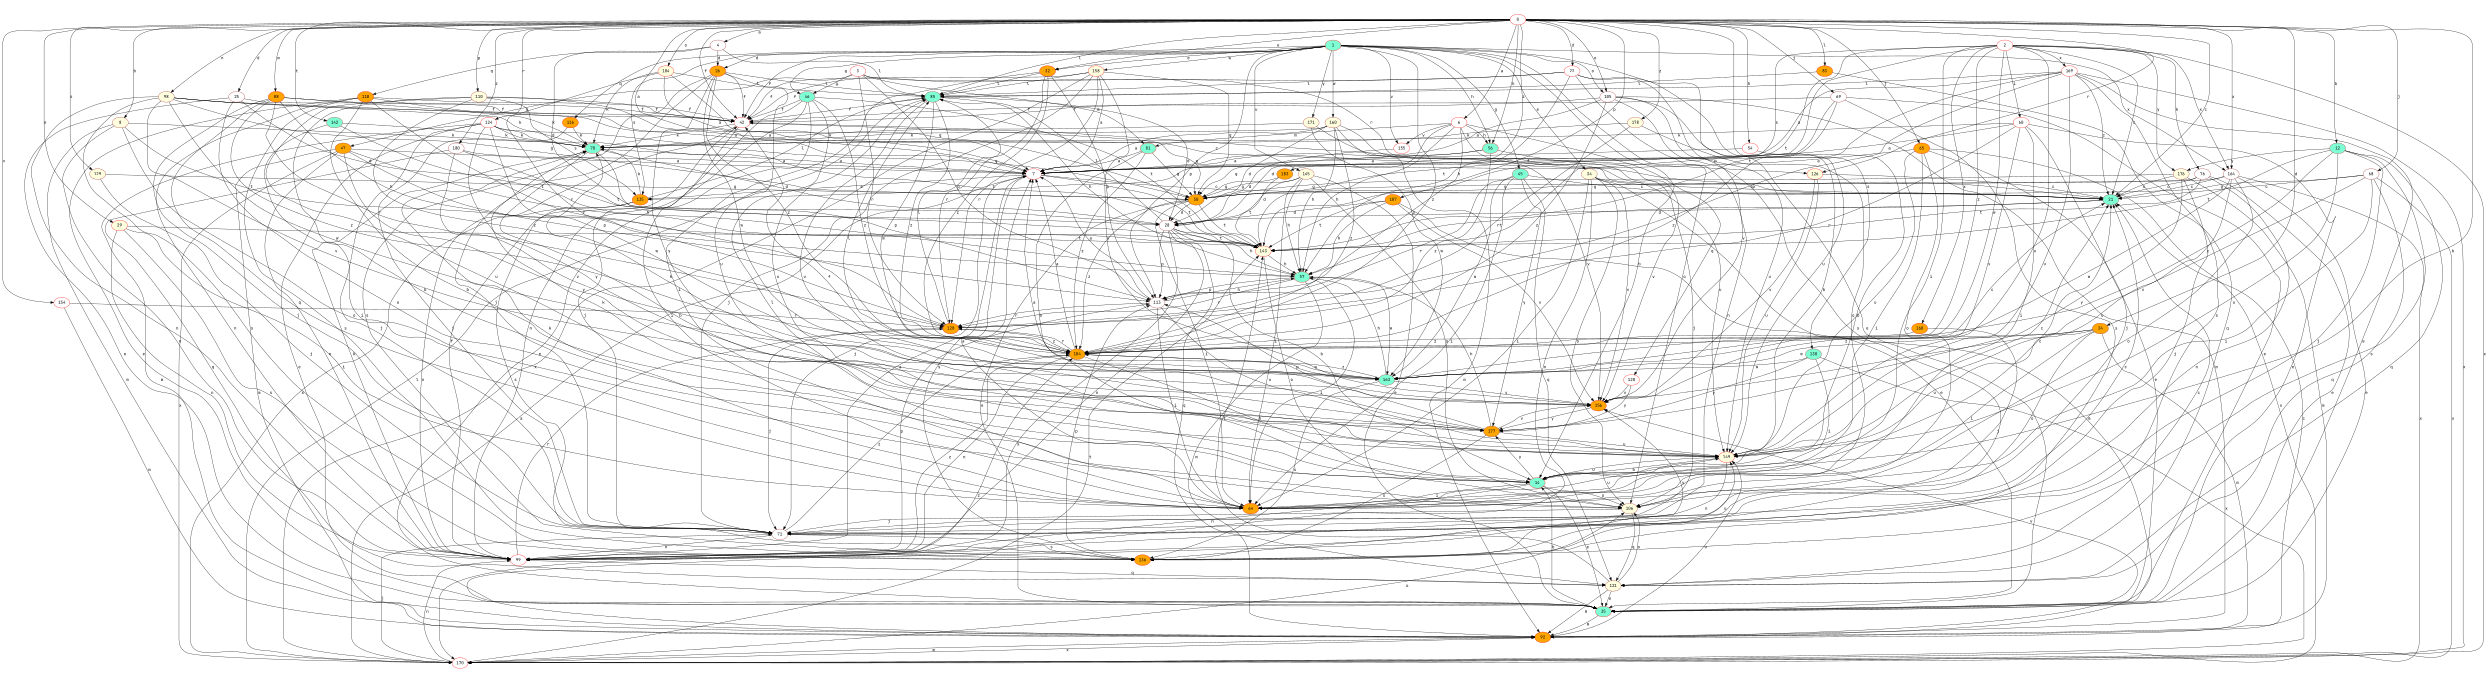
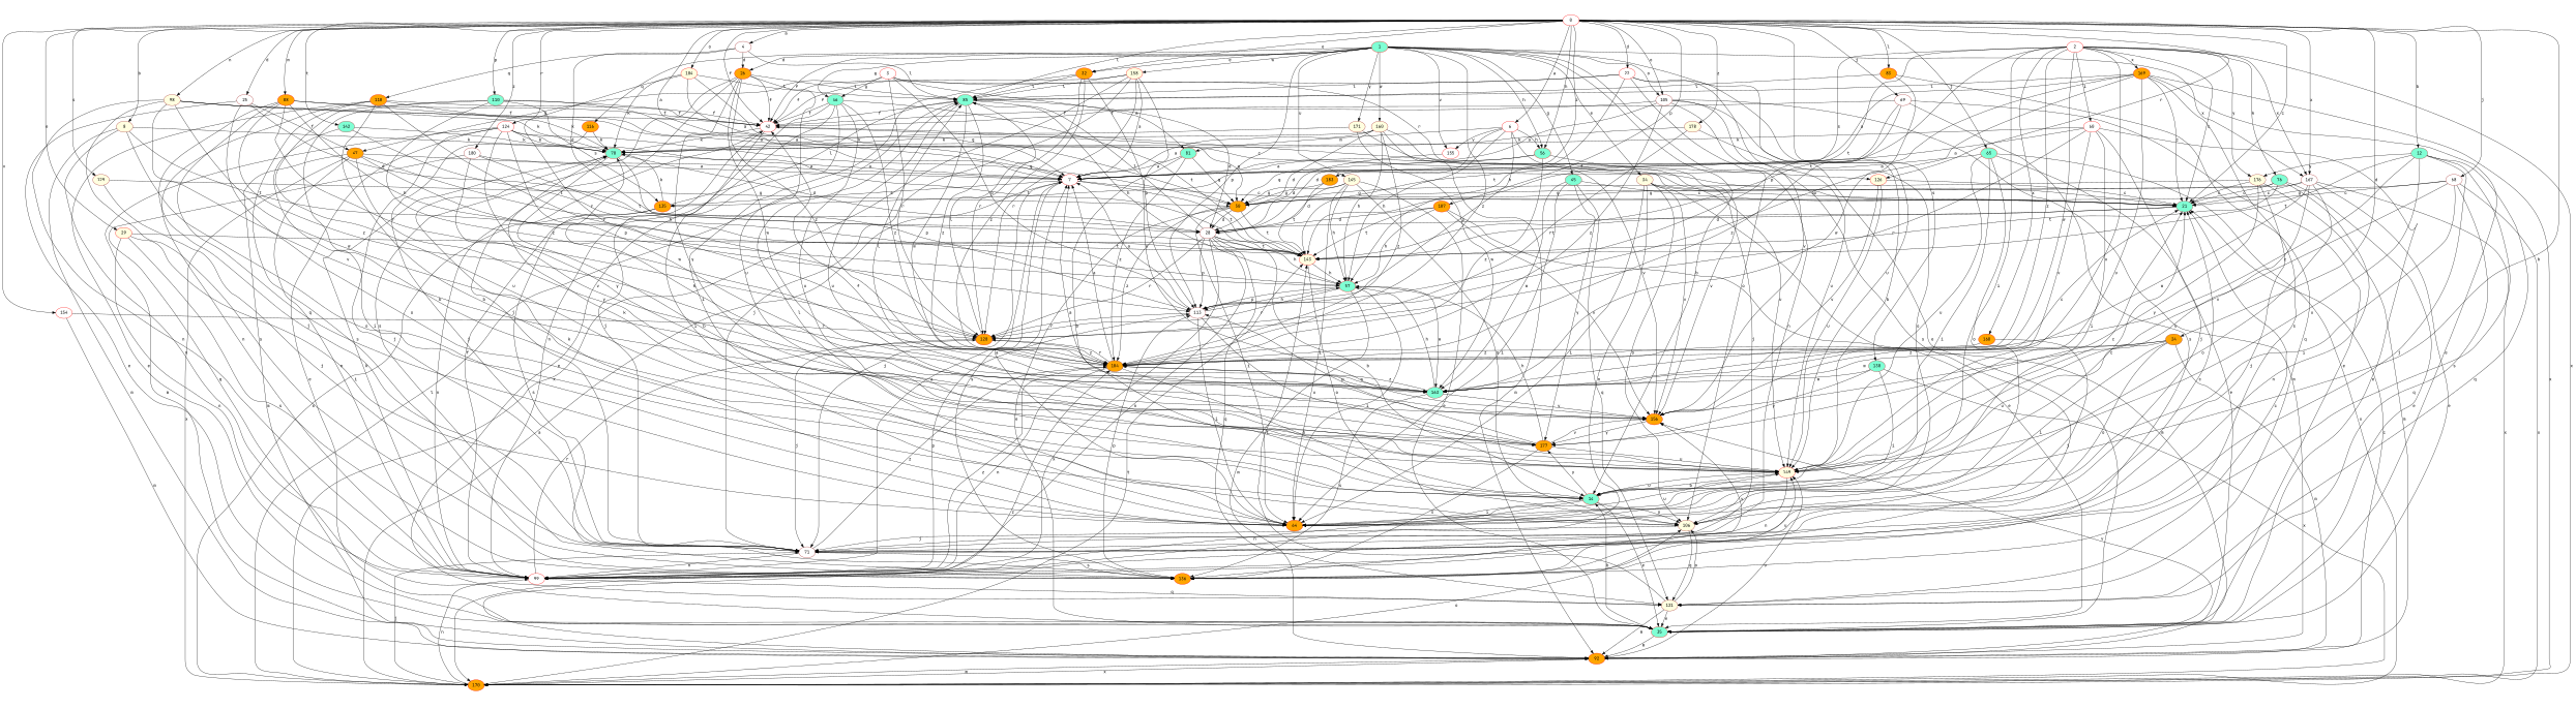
  strict digraph {
    fontname="JetBrains Mono"
    node [color=red fillcolor=white fontname="JetBrains Mono" style=filled]
    edge [fontname="JetBrains Mono"]
    4 [color=brown]
    0
    6
    7
    8 [color=brown fillcolor=lightyellow]
    12 [color=brown fillcolor=aquamarine]
    14 [fillcolor=aquamarine]
    21 [color=brown fillcolor=aquamarine]
    22
    24 [color=brown fillcolor=orange]
    25 [color=brown]
    29 [fillcolor=lightyellow]
    32 [fillcolor=orange]
    42
-   54
    56 [fillcolor=aquamarine]
-   65 [fillcolor=orange]
+   65 [fillcolor=aquamarine]
    68 [color=brown]
    69 [color=brown]
    83 [fillcolor=orange]
    85 [color=brown fillcolor=aquamarine]
    88 [fillcolor=orange]
    98 [color=brown fillcolor=lightyellow]
    104 [fillcolor=lightyellow]
    105 [color=brown]
    107 [fillcolor=orange]
-   110 [color=brown fillcolor=lightyellow]
+   110 [color=brown fillcolor=aquamarine]
    124
    126 [fillcolor=lightyellow]
    129 [color=brown fillcolor=lightyellow]
    130 [color=brown fillcolor=aquamarine]
    142 [color=brown fillcolor=aquamarine]
    154
-   167 [color=brown label=164]
+   167 [color=brown]
    178 [color=brown fillcolor=lightyellow]
    180 [color=brown]
    183 [color=brown fillcolor=orange]
    26 [fillcolor=orange]
    28 [color=brown]
    118 [fillcolor=orange]
    113 [color=brown]
    155
    n43 [fillcolor=aquamarine label=81]
    57 [fillcolor=aquamarine]
    71 [color=brown]
-   120
    135 [fillcolor=orange]
    143 [fillcolor=lightyellow]
    136 [fillcolor=orange]
    106 [color=brown fillcolor=lightyellow]
    78 [fillcolor=aquamarine]
    92 [fillcolor=orange]
    99
    184 [color=brown fillcolor=orange]
    149 [fillcolor=lightyellow]
    176 [color=brown fillcolor=lightyellow]
    121 [color=brown fillcolor=lightyellow]
    35 [fillcolor=aquamarine]
    64 [fillcolor=orange]
    177 [color=brown fillcolor=orange]
    156 [fillcolor=orange]
    163 [color=brown fillcolor=aquamarine]
    128 [fillcolor=orange]
-   170
+   170 [fillcolor=orange]
    50 [color=brown fillcolor=orange]
    1 [fillcolor=aquamarine]
    34 [color=brown fillcolor=lightyellow]
    45 [color=brown fillcolor=aquamarine]
    46 [color=brown fillcolor=aquamarine]
    116 [fillcolor=orange]
    145 [color=brown fillcolor=lightyellow]
    158 [fillcolor=lightyellow]
    160 [color=brown fillcolor=lightyellow]
    171 [color=brown fillcolor=lightyellow]
    2
    60
-   76 [color=brown]
+   76 [color=brown fillcolor=aquamarine]
    168 [fillcolor=orange]
-   169
+   169 [fillcolor=orange]
    3
    47 [color=brown fillcolor=orange]
    4 -> 85 [label=l]
    4 -> 26 [label=d]
    4 -> 28 [label=d]
    4 -> 118 [label=q]
    0 -> 4 [label=a]
    0 -> 6 [label=a]
    0 -> 7 [label=a]
    0 -> 8 [label=b]
    0 -> 12 [label=b]
    0 -> 14 [label=b]
    0 -> 21 [label=c]
    0 -> 22 [label=d]
    0 -> 24 [label=d]
    0 -> 25 [label=d]
    0 -> 29 [label=e]
    0 -> 32 [label=e]
    0 -> 42 [label=f]
-   0 -> 54 [label=h]
    0 -> 56 [label=h]
    0 -> 65 [label=j]
    0 -> 68 [label=j]
    0 -> 69 [label=j]
    0 -> 83 [label=l]
    0 -> 85 [label=l]
    0 -> 88 [label=m]
    0 -> 98 [label=n]
    0 -> 104 [label=o]
    0 -> 105 [label=o]
    0 -> 107 [label=p]
    0 -> 110 [label=p]
    0 -> 124 [label=r]
    0 -> 126 [label=r]
    0 -> 129 [label=s]
    0 -> 130 [label=s]
    0 -> 142 [label=t]
    0 -> 154 [label=v]
    0 -> 167 [label=x]
    0 -> 178 [label=z]
    0 -> 180 [label=z]
    0 -> 183 [label=z]
    6 -> 56 [label=h]
    6 -> 28 [label=d]
    6 -> 113 [label=p]
    6 -> 155 [label=v]
    6 -> n43 [label=m]
    6 -> 57 [label=h]
    6 -> 71 [label=j]
-   6 -> 120 [label=q]
    7 -> 21 [label=c]
    7 -> 71 [label=j]
    7 -> 135 [label=s]
    7 -> 143 [label=t]
    7 -> 136 [label=s]
    8 -> 143 [label=t]
    8 -> 106 [label=o]
    8 -> 78 [label=k]
    8 -> 92 [label=m]
    8 -> 99 [label=n]
    12 -> 71 [label=j]
    12 -> 143 [label=t]
    12 -> 136 [label=s]
    12 -> 184 [label=z]
    12 -> 149 [label=u]
    12 -> 176 [label=y]
    12 -> 121 [label=q]
    14 -> 21 [label=c]
    14 -> 106 [label=o]
    14 -> 99 [label=n]
    14 -> 149 [label=u]
    14 -> 35 [label=e]
    14 -> 64 [label=i]
    14 -> 177 [label=y]
    21 -> 42 [label=f]
    21 -> 28 [label=d]
    21 -> 143 [label=t]
    22 -> 42 [label=f]
    22 -> 85 [label=l]
    22 -> 57 [label=h]
    22 -> 99 [label=n]
    22 -> 149 [label=u]
    22 -> 156 [label=v]
    24 -> 106 [label=o]
    24 -> 92 [label=m]
    24 -> 184 [label=z]
    24 -> 149 [label=u]
    24 -> 64 [label=i]
    24 -> 163 [label=w]
-   25 -> 42 [label=f]
+   25 -> 47 [label=f]
    25 -> 28 [label=d]
    25 -> 106 [label=o]
    25 -> 35 [label=e]
    29 -> 143 [label=t]
    29 -> 136 [label=s]
    29 -> 99 [label=n]
    29 -> 64 [label=i]
    32 -> 85 [label=l]
    32 -> 113 [label=p]
    32 -> 184 [label=z]
    32 -> 64 [label=i]
    32 -> 128 [label=r]
    42 -> 78 [label=k]
    42 -> 64 [label=i]
    42 -> 170 [label=x]
    42 -> 50 [label=g]
-   54 -> 7 [label=a]
-   54 -> 14 [label=b]
    56 -> 7 [label=a]
    56 -> 184 [label=z]
    56 -> 156 [label=v]
    56 -> 50 [label=g]
    65 -> 7 [label=a]
    65 -> 106 [label=o]
    65 -> 149 [label=u]
    65 -> 35 [label=e]
    65 -> 64 [label=i]
    65 -> 170 [label=x]
    68 -> 21 [label=c]
    68 -> 121 [label=q]
    68 -> 64 [label=i]
    68 -> 156 [label=v]
    68 -> 170 [label=x]
    68 -> 50 [label=g]
    69 -> 42 [label=f]
    69 -> 143 [label=t]
    69 -> 136 [label=s]
    69 -> 184 [label=z]
    69 -> 35 [label=e]
    83 -> 85 [label=l]
    83 -> 121 [label=q]
+   83 -> 163 [label=w]
    85 -> 42 [label=f]
    85 -> 28 [label=d]
    85 -> 57 [label=h]
    85 -> 184 [label=z]
    85 -> 149 [label=u]
    85 -> 163 [label=w]
    88 -> 42 [label=f]
    88 -> 57 [label=h]
    88 -> 71 [label=j]
    88 -> 78 [label=k]
    88 -> 184 [label=z]
    88 -> 64 [label=q]
    88 -> 128 [label=r]
    98 -> 7 [label=a]
    98 -> 42 [label=f]
    98 -> 136 [label=s]
    98 -> 78 [label=k]
    98 -> 99 [label=n]
    98 -> 156 [label=v]
    98 -> 163 [label=w]
-   98 -> 50 [label=g]
    104 -> 7 [label=a]
    104 -> 85 [label=l]
    104 -> 78 [label=k]
    104 -> 128 [label=r]
    104 -> 50 [label=g]
    105 -> 7 [label=a]
    105 -> 14 [label=b]
    105 -> 42 [label=f]
    105 -> 136 [label=s]
    105 -> 92 [label=m]
    105 -> 184 [label=z]
    105 -> 149 [label=u]
    107 -> 28 [label=d]
    107 -> 57 [label=h]
    107 -> 143 [label=t]
    107 -> 92 [label=m]
    107 -> 156 [label=v]
    110 -> 7 [label=a]
    110 -> 14 [label=b]
    110 -> 42 [label=f]
    110 -> 135 [label=s]
    110 -> 184 [label=z]
    110 -> 149 [label=u]
    124 -> 71 [label=j]
    124 -> 143 [label=t]
    124 -> 78 [label=k]
    124 -> 92 [label=m]
    124 -> 35 [label=e]
    124 -> 177 [label=y]
    124 -> 163 [label=w]
    124 -> 50 [label=g]
    126 -> 21 [label=c]
    126 -> 149 [label=u]
    126 -> 156 [label=v]
    129 -> 71 [label=j]
    129 -> 50 [label=g]
    130 -> 64 [label=i]
    130 -> 177 [label=y]
    130 -> 163 [label=w]
    130 -> 170 [label=x]
    142 -> 143 [label=t]
    142 -> 78 [label=k]
    142 -> 64 [label=i]
    154 -> 92 [label=m]
    154 -> 128 [label=r]
    167 -> 21 [label=c]
    167 -> 106 [label=o]
    167 -> 149 [label=u]
    167 -> 35 [label=e]
    167 -> 163 [label=w]
    167 -> 170 [label=x]
    167 -> 50 [label=g]
    178 -> 106 [label=o]
    178 -> 78 [label=k]
    178 -> 128 [label=r]
    180 -> 7 [label=a]
    180 -> 143 [label=t]
    180 -> 121 [label=q]
    180 -> 156 [label=v]
    183 -> 143 [label=t]
    183 -> 50 [label=g]
    26 -> 42 [label=f]
    26 -> 85 [label=l]
    26 -> 71 [label=j]
    26 -> 136 [label=s]
    26 -> 184 [label=z]
    26 -> 149 [label=u]
    26 -> 177 [label=y]
    26 -> 163 [label=w]
    28 -> 14 [label=b]
    28 -> 85 [label=l]
    28 -> 113 [label=p]
    28 -> 57 [label=h]
    28 -> 143 [label=t]
    28 -> 99 [label=n]
    28 -> 121 [label=q]
    28 -> 170 [label=x]
    118 -> 14 [label=b]
    118 -> 21 [label=c]
    118 -> 42 [label=f]
    118 -> 136 [label=s]
    118 -> 99 [label=n]
    118 -> 35 [label=e]
    118 -> 128 [label=r]
    113 -> 7 [label=a]
    113 -> 57 [label=h]
    113 -> 149 [label=u]
    113 -> 64 [label=i]
    113 -> 128 [label=r]
    155 -> 28 [label=d]
    n43 -> 7 [label=a]
    n43 -> 14 [label=b]
    n43 -> 184 [label=z]
    n43 -> 50 [label=g]
    57 -> 113 [label=p]
    57 -> 92 [label=m]
    57 -> 64 [label=i]
    57 -> 163 [label=w]
    57 -> 128 [label=r]
    71 -> 21 [label=c]
    71 -> 136 [label=s]
    71 -> 99 [label=n]
    71 -> 184 [label=z]
-   120 -> 177 [label=y]
-   120 -> 156 [label=v]
    135 -> 85 [label=l]
    135 -> 136 [label=s]
    135 -> 78 [label=k]
    135 -> 99 [label=n]
    143 -> 57 [label=h]
    143 -> 106 [label=o]
    136 -> 113 [label=p]
    136 -> 149 [label=u]
    136 -> 156 [label=v]
    106 -> 71 [label=j]
    106 -> 121 [label=q]
    78 -> 7 [label=a]
    78 -> 14 [label=b]
    78 -> 28 [label=d]
    78 -> 113 [label=p]
    92 -> 21 [label=c]
    92 -> 184 [label=z]
    92 -> 149 [label=u]
    92 -> 156 [label=v]
    92 -> 170 [label=x]
    99 -> 7 [label=a]
    99 -> 42 [label=f]
    99 -> 113 [label=p]
    99 -> 78 [label=k]
    99 -> 184 [label=z]
    99 -> 121 [label=q]
    99 -> 128 [label=r]
    184 -> 7 [label=a]
    184 -> 14 [label=b]
    184 -> 99 [label=n]
    184 -> 163 [label=w]
    184 -> 128 [label=r]
    149 -> 14 [label=b]
    149 -> 21 [label=c]
    149 -> 78 [label=k]
    149 -> 99 [label=n]
    176 -> 21 [label=c]
    176 -> 71 [label=j]
    176 -> 92 [label=m]
    176 -> 177 [label=y]
    176 -> 50 [label=g]
    121 -> 21 [label=c]
    121 -> 143 [label=t]
    121 -> 106 [label=o]
    121 -> 92 [label=m]
    121 -> 35 [label=e]
    35 -> 14 [label=b]
    35 -> 92 [label=m]
    64 -> 7 [label=a]
    64 -> 85 [label=l]
    64 -> 78 [label=k]
    64 -> 149 [label=u]
    177 -> 7 [label=a]
    177 -> 42 [label=f]
    177 -> 113 [label=p]
    177 -> 57 [label=h]
    177 -> 136 [label=s]
    177 -> 149 [label=u]
    177 -> 156 [label=v]
    156 -> 78 [label=k]
    156 -> 177 [label=y]
    163 -> 21 [label=c]
    163 -> 85 [label=l]
    163 -> 57 [label=h]
    163 -> 136 [label=s]
    163 -> 184 [label=z]
    163 -> 156 [label=v]
    128 -> 85 [label=l]
    128 -> 71 [label=j]
    128 -> 184 [label=z]
    170 -> 7 [label=a]
    170 -> 85 [label=l]
    170 -> 71 [label=j]
    170 -> 143 [label=t]
    170 -> 106 [label=o]
    170 -> 92 [label=m]
    170 -> 99 [label=n]
    50 -> 28 [label=d]
    50 -> 143 [label=t]
    50 -> 184 [label=z]
    50 -> 35 [label=e]
    50 -> 64 [label=i]
    1 -> 14 [label=b]
    1 -> 32 [label=e]
    1 -> 42 [label=f]
    1 -> 56 [label=h]
    1 -> 105 [label=o]
    1 -> 167 [label=x]
    1 -> 26 [label=d]
    1 -> 113 [label=p]
    1 -> 155 [label=v]
-   1 -> 135 [label=s]
    1 -> 106 [label=o]
    1 -> 184 [label=z]
    1 -> 35 [label=e]
    1 -> 34 [label=e]
    1 -> 45 [label=g]
    1 -> 46 [label=g]
    1 -> 116 [label=q]
    1 -> 145 [label=u]
    1 -> 158 [label=w]
    1 -> 160 [label=w]
    1 -> 171 [label=y]
    34 -> 21 [label=c]
    34 -> 106 [label=o]
    34 -> 99 [label=n]
    34 -> 35 [label=e]
    34 -> 64 [label=i]
    34 -> 156 [label=v]
    45 -> 21 [label=c]
    45 -> 121 [label=q]
    45 -> 64 [label=i]
    45 -> 177 [label=y]
    45 -> 163 [label=w]
-   45 -> 128 [label=r]
+   28 -> 128 [label=r]
    46 -> 42 [label=f]
    46 -> 71 [label=j]
    46 -> 143 [label=t]
    46 -> 99 [label=n]
    46 -> 184 [label=z]
    46 -> 149 [label=u]
    46 -> 35 [label=e]
    116 -> 71 [label=j]
    116 -> 78 [label=k]
    145 -> 28 [label=d]
    145 -> 57 [label=h]
    145 -> 106 [label=o]
    145 -> 35 [label=e]
    145 -> 64 [label=i]
    145 -> 50 [label=g]
    158 -> 7 [label=a]
    158 -> 42 [label=f]
    158 -> 85 [label=l]
    158 -> 71 [label=j]
    158 -> 156 [label=v]
    158 -> 128 [label=r]
    158 -> 170 [label=x]
-   158 -> 50 [label=g]
    160 -> 7 [label=a]
    160 -> 28 [label=d]
    160 -> 57 [label=h]
    160 -> 78 [label=k]
    160 -> 92 [label=m]
    160 -> 184 [label=z]
    160 -> 149 [label=u]
    171 -> 78 [label=k]
    171 -> 156 [label=v]
    171 -> 163 [label=w]
    2 -> 21 [label=c]
    2 -> 167 [label=x]
-   2 -> 57 [label=p]
+   2 -> 113 [label=p]
    2 -> 135 [label=s]
    2 -> 143 [label=t]
    2 -> 184 [label=z]
    2 -> 149 [label=u]
    2 -> 176 [label=y]
    2 -> 64 [label=i]
    2 -> 163 [label=w]
    2 -> 170 [label=x]
    2 -> 60 [label=i]
    2 -> 76 [label=k]
    2 -> 168 [label=x]
    2 -> 169 [label=x]
    60 -> 7 [label=a]
    60 -> 71 [label=j]
    60 -> 78 [label=k]
    60 -> 35 [label=e]
    60 -> 64 [label=i]
    60 -> 156 [label=v]
    60 -> 128 [label=r]
    76 -> 21 [label=c]
    76 -> 143 [label=t]
    76 -> 99 [label=n]
    76 -> 35 [label=e]
    76 -> 50 [label=g]
    168 -> 71 [label=j]
    168 -> 184 [label=z]
    169 -> 7 [label=a]
    169 -> 21 [label=c]
    169 -> 85 [label=l]
    169 -> 113 [label=p]
    169 -> 143 [label=t]
    169 -> 136 [label=s]
    169 -> 149 [label=u]
    169 -> 35 [label=e]
    169 -> 170 [label=x]
    3 -> 126 [label=r]
    3 -> 113 [label=p]
    3 -> n43 [label=m]
    3 -> 128 [label=r]
    3 -> 46 [label=g]
    3 -> 47 [label=g]
    47 -> 7 [label=a]
    47 -> 113 [label=p]
    47 -> 57 [label=h]
    47 -> 92 [label=m]
    47 -> 99 [label=n]
    47 -> 177 [label=y]
    47 -> 170 [label=x]
  }
